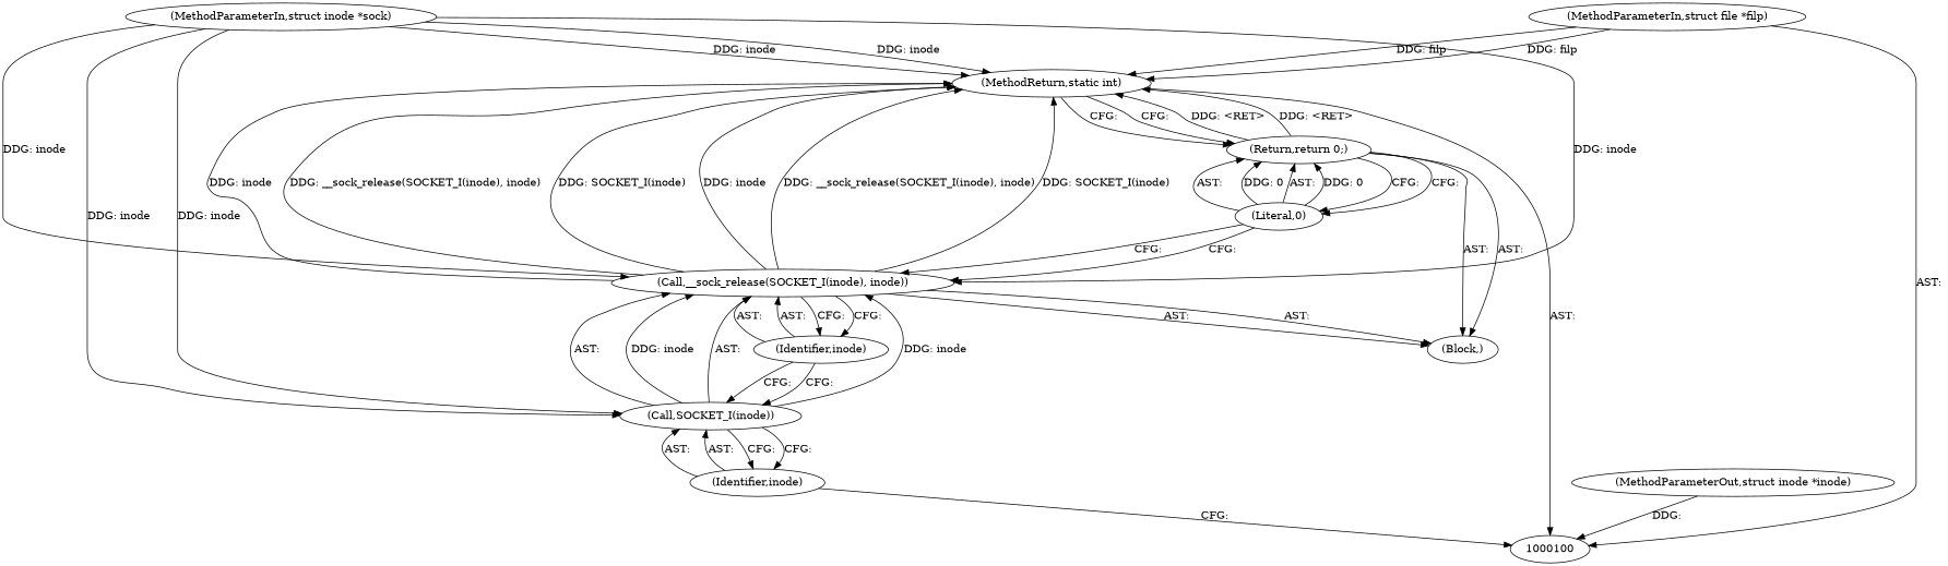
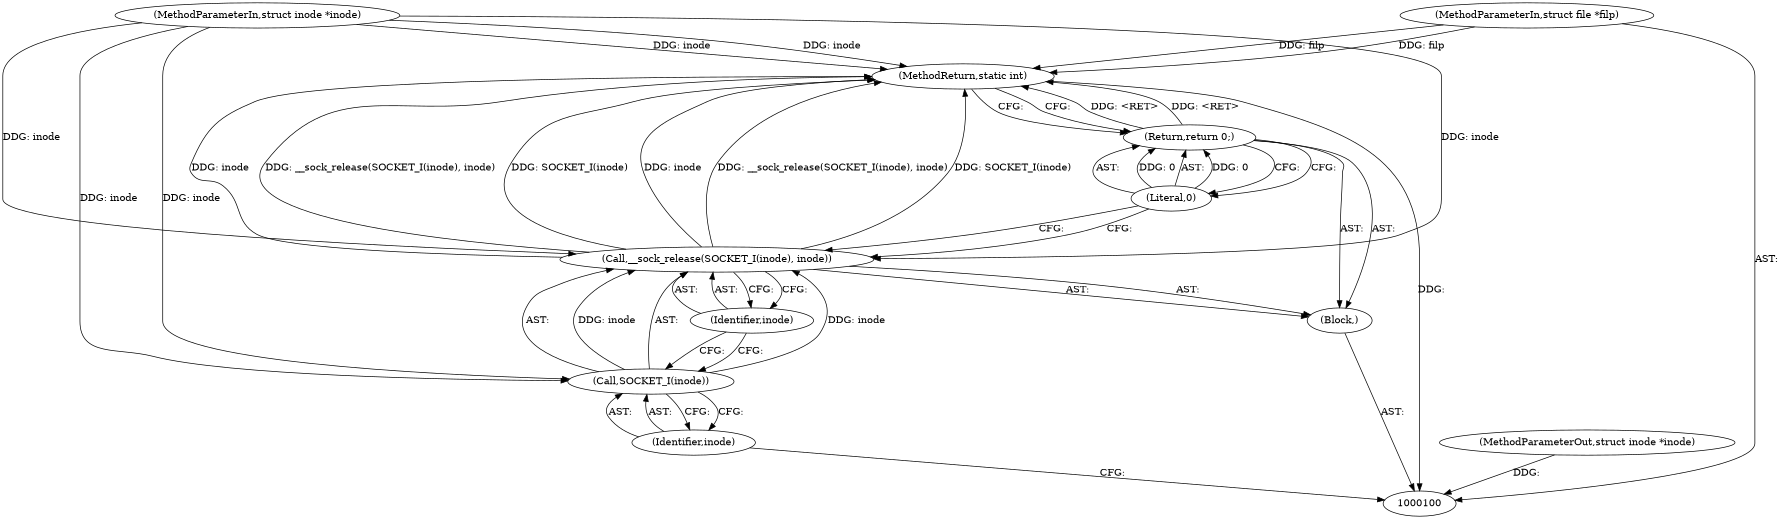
  digraph {
    n1 [label="(MethodReturn,static int)"]
    n2 [label="(Return,return 0;)"]
    1000100
    n4 [label="(Block,)"]
    n5 [label="(Literal,0)"]
-   n6 [label="(MethodParameterIn,struct inode *sock)"]
+   n6 [label="(MethodParameterIn,struct inode *inode)"]
    n7 [label="(Call,__sock_release(SOCKET_I(inode), inode))"]
    n8 [label="(Call,SOCKET_I(inode))"]
    n9 [label="(Identifier,inode)"]
    n10 [label="(Identifier,inode)"]
    n11 [label="(MethodParameterOut,struct inode *inode)"]
    n12 [label="(MethodParameterIn,struct file *filp)"]
    n1 -> n2 [label="CFG: "]
    n1 -> n2 [label="CFG: "]
-   n1 -> 1000100 [label="AST: "]
+   n1 -> 1000100 [label="DDG: "]
    n2 -> n1 [label="DDG: <RET>"]
    n2 -> n1 [label="DDG: <RET>"]
    n2 -> n4 [label="AST: "]
    n2 -> n4 [label="AST: "]
    n2 -> n5 [label="CFG: "]
    n2 -> n5 [label="CFG: "]
+   n4 -> 1000100 [label="AST: "]
    n5 -> n2 [label="AST: "]
    n5 -> n2 [label="DDG: 0"]
    n5 -> n2 [label="AST: "]
    n5 -> n2 [label="DDG: 0"]
    n5 -> n7 [label="CFG: "]
    n5 -> n7 [label="CFG: "]
    n6 -> n1 [label="DDG: inode"]
    n6 -> n1 [label="DDG: inode"]
    n6 -> n7 [label="DDG: inode"]
    n6 -> n7 [label="DDG: inode"]
    n6 -> n8 [label="DDG: inode"]
    n6 -> n8 [label="DDG: inode"]
    n7 -> n1 [label="DDG: inode"]
    n7 -> n1 [label="DDG: __sock_release(SOCKET_I(inode), inode)"]
    n7 -> n1 [label="DDG: SOCKET_I(inode)"]
    n7 -> n1 [label="DDG: inode"]
    n7 -> n1 [label="DDG: __sock_release(SOCKET_I(inode), inode)"]
    n7 -> n1 [label="DDG: SOCKET_I(inode)"]
    n7 -> n4 [label="AST: "]
    n7 -> n4 [label="AST: "]
    n7 -> n9 [label="CFG: "]
    n7 -> n9 [label="CFG: "]
    n8 -> n7 [label="AST: "]
    n8 -> n7 [label="DDG: inode"]
    n8 -> n7 [label="AST: "]
    n8 -> n7 [label="DDG: inode"]
    n8 -> n10 [label="CFG: "]
    n8 -> n10 [label="CFG: "]
    n9 -> n7 [label="AST: "]
    n9 -> n7 [label="AST: "]
    n9 -> n8 [label="CFG: "]
    n9 -> n8 [label="CFG: "]
    n10 -> 1000100 [label="CFG: "]
    n10 -> n8 [label="AST: "]
    n10 -> n8 [label="AST: "]
    n11 -> 1000100 [label="DDG: "]
    n12 -> n1 [label="DDG: filp"]
    n12 -> n1 [label="DDG: filp"]
    n12 -> 1000100 [label="AST: "]
  }
